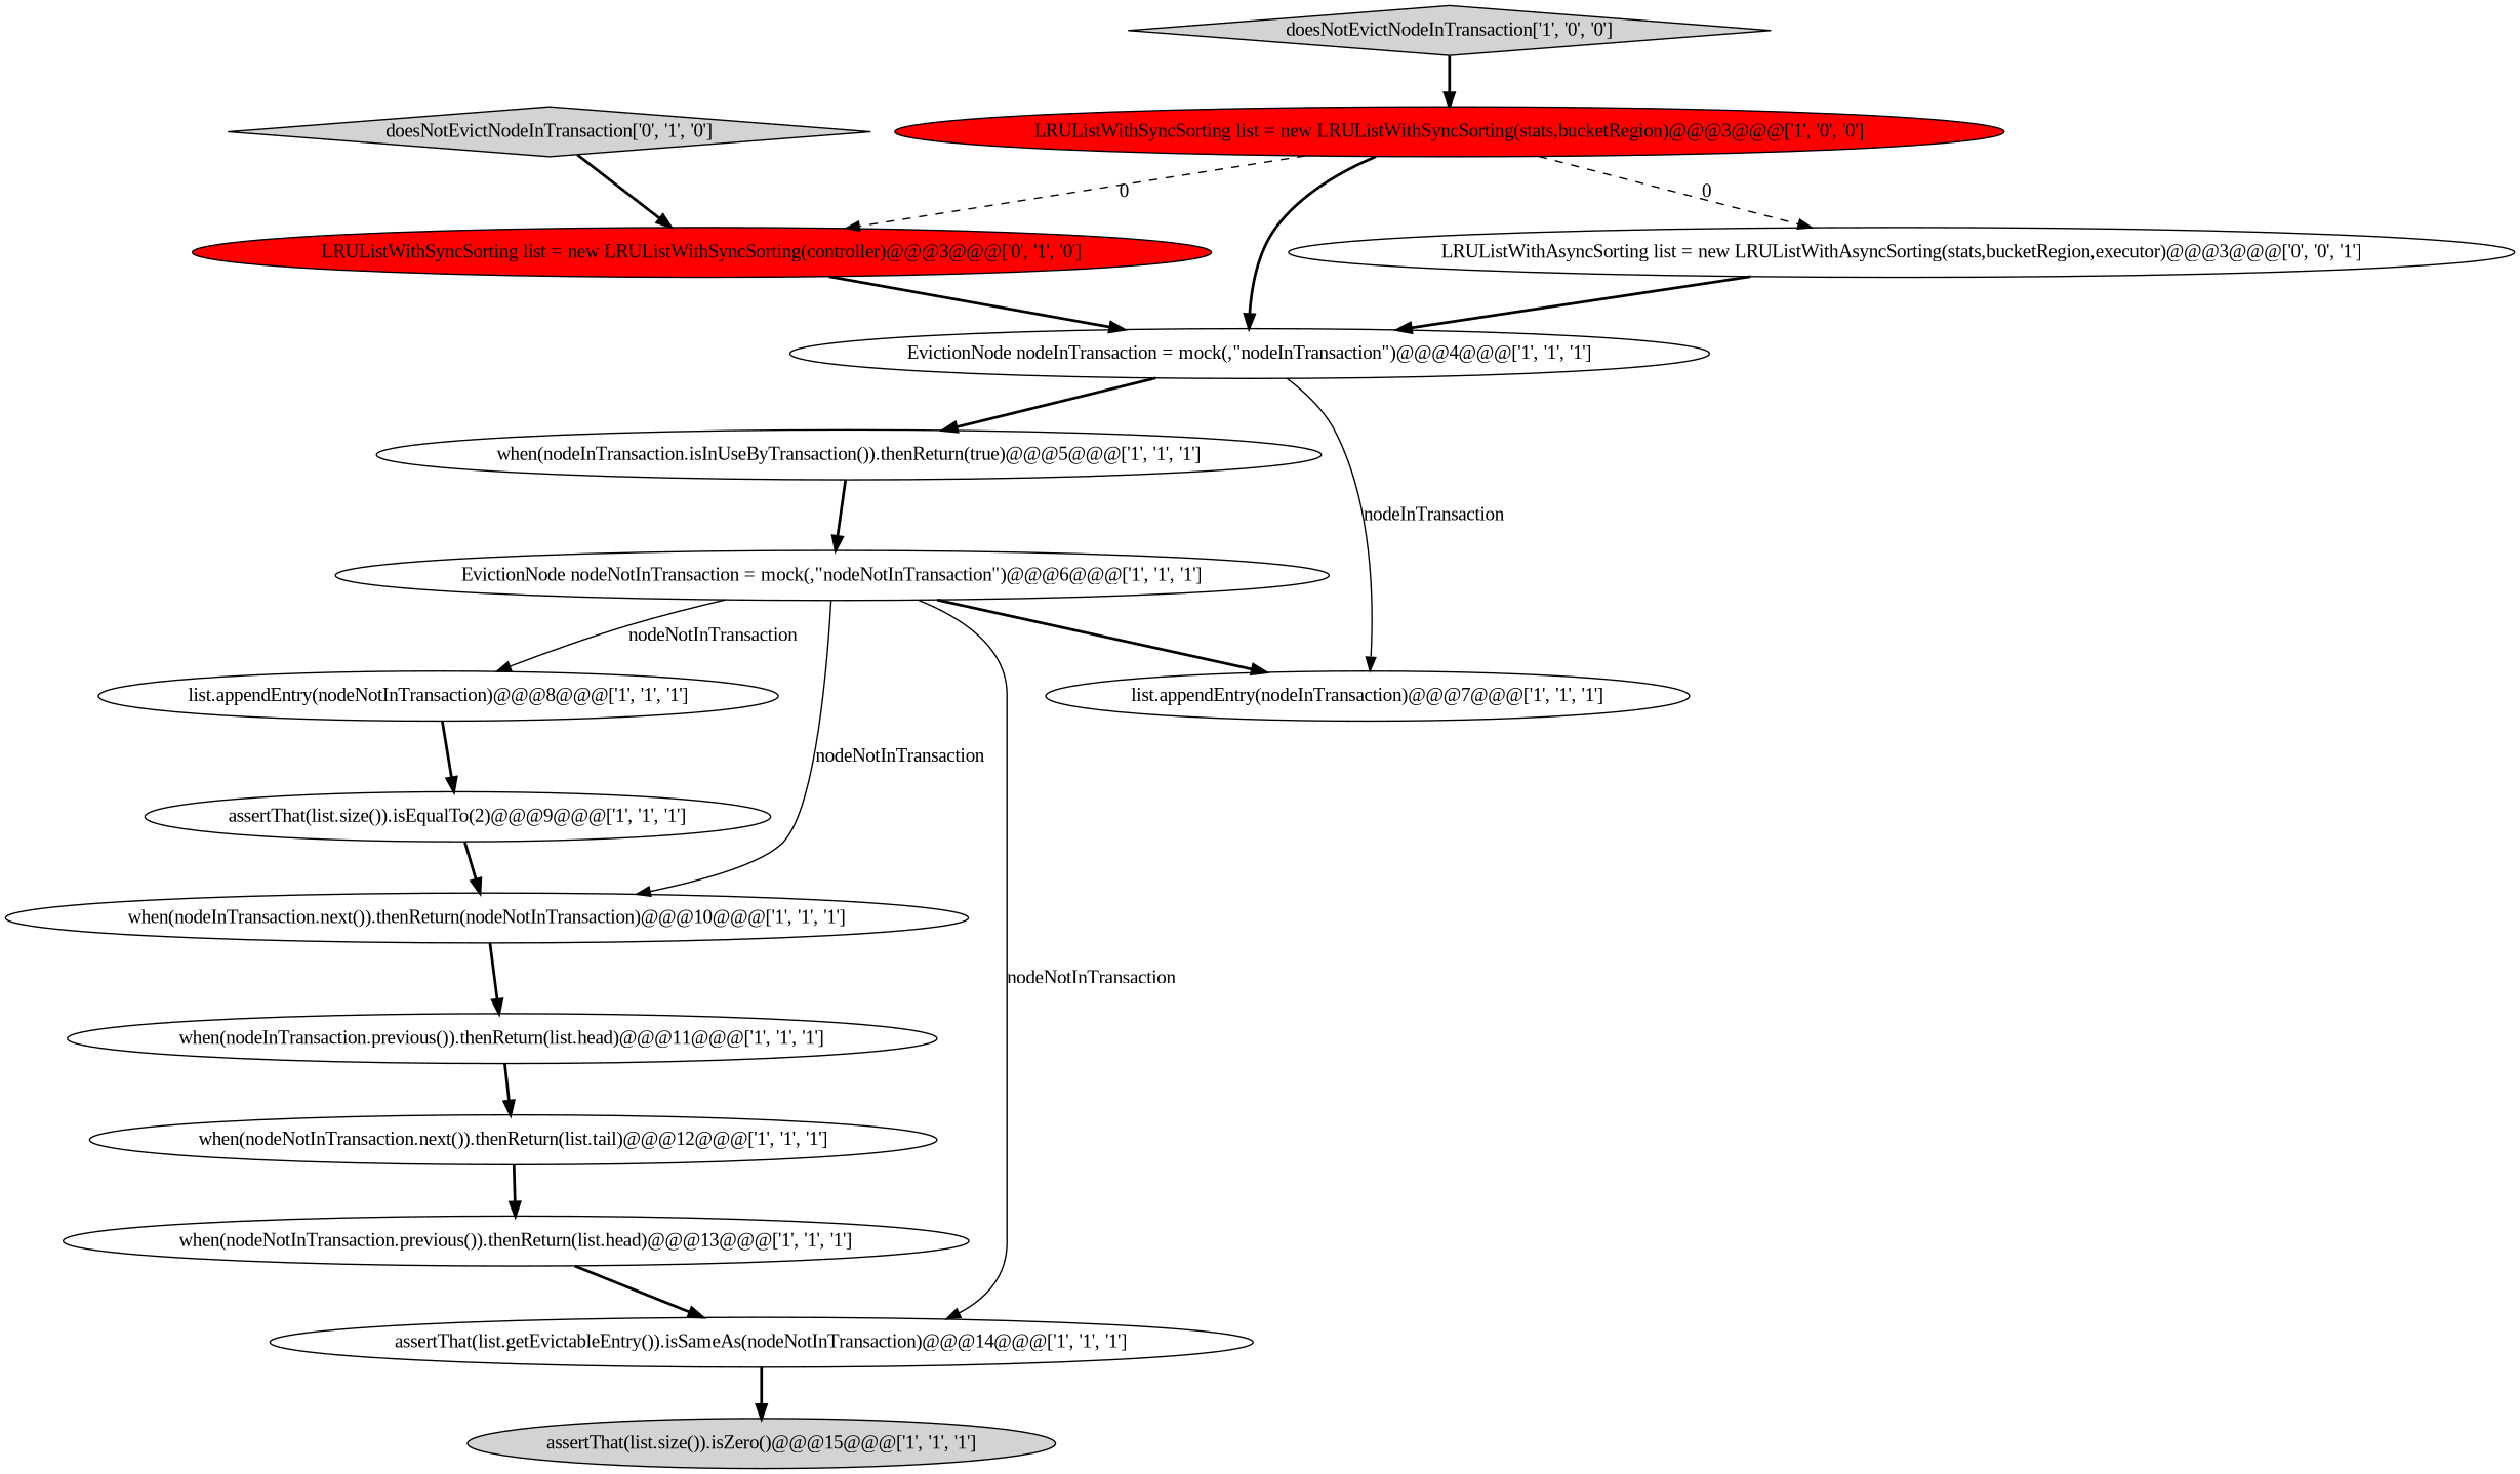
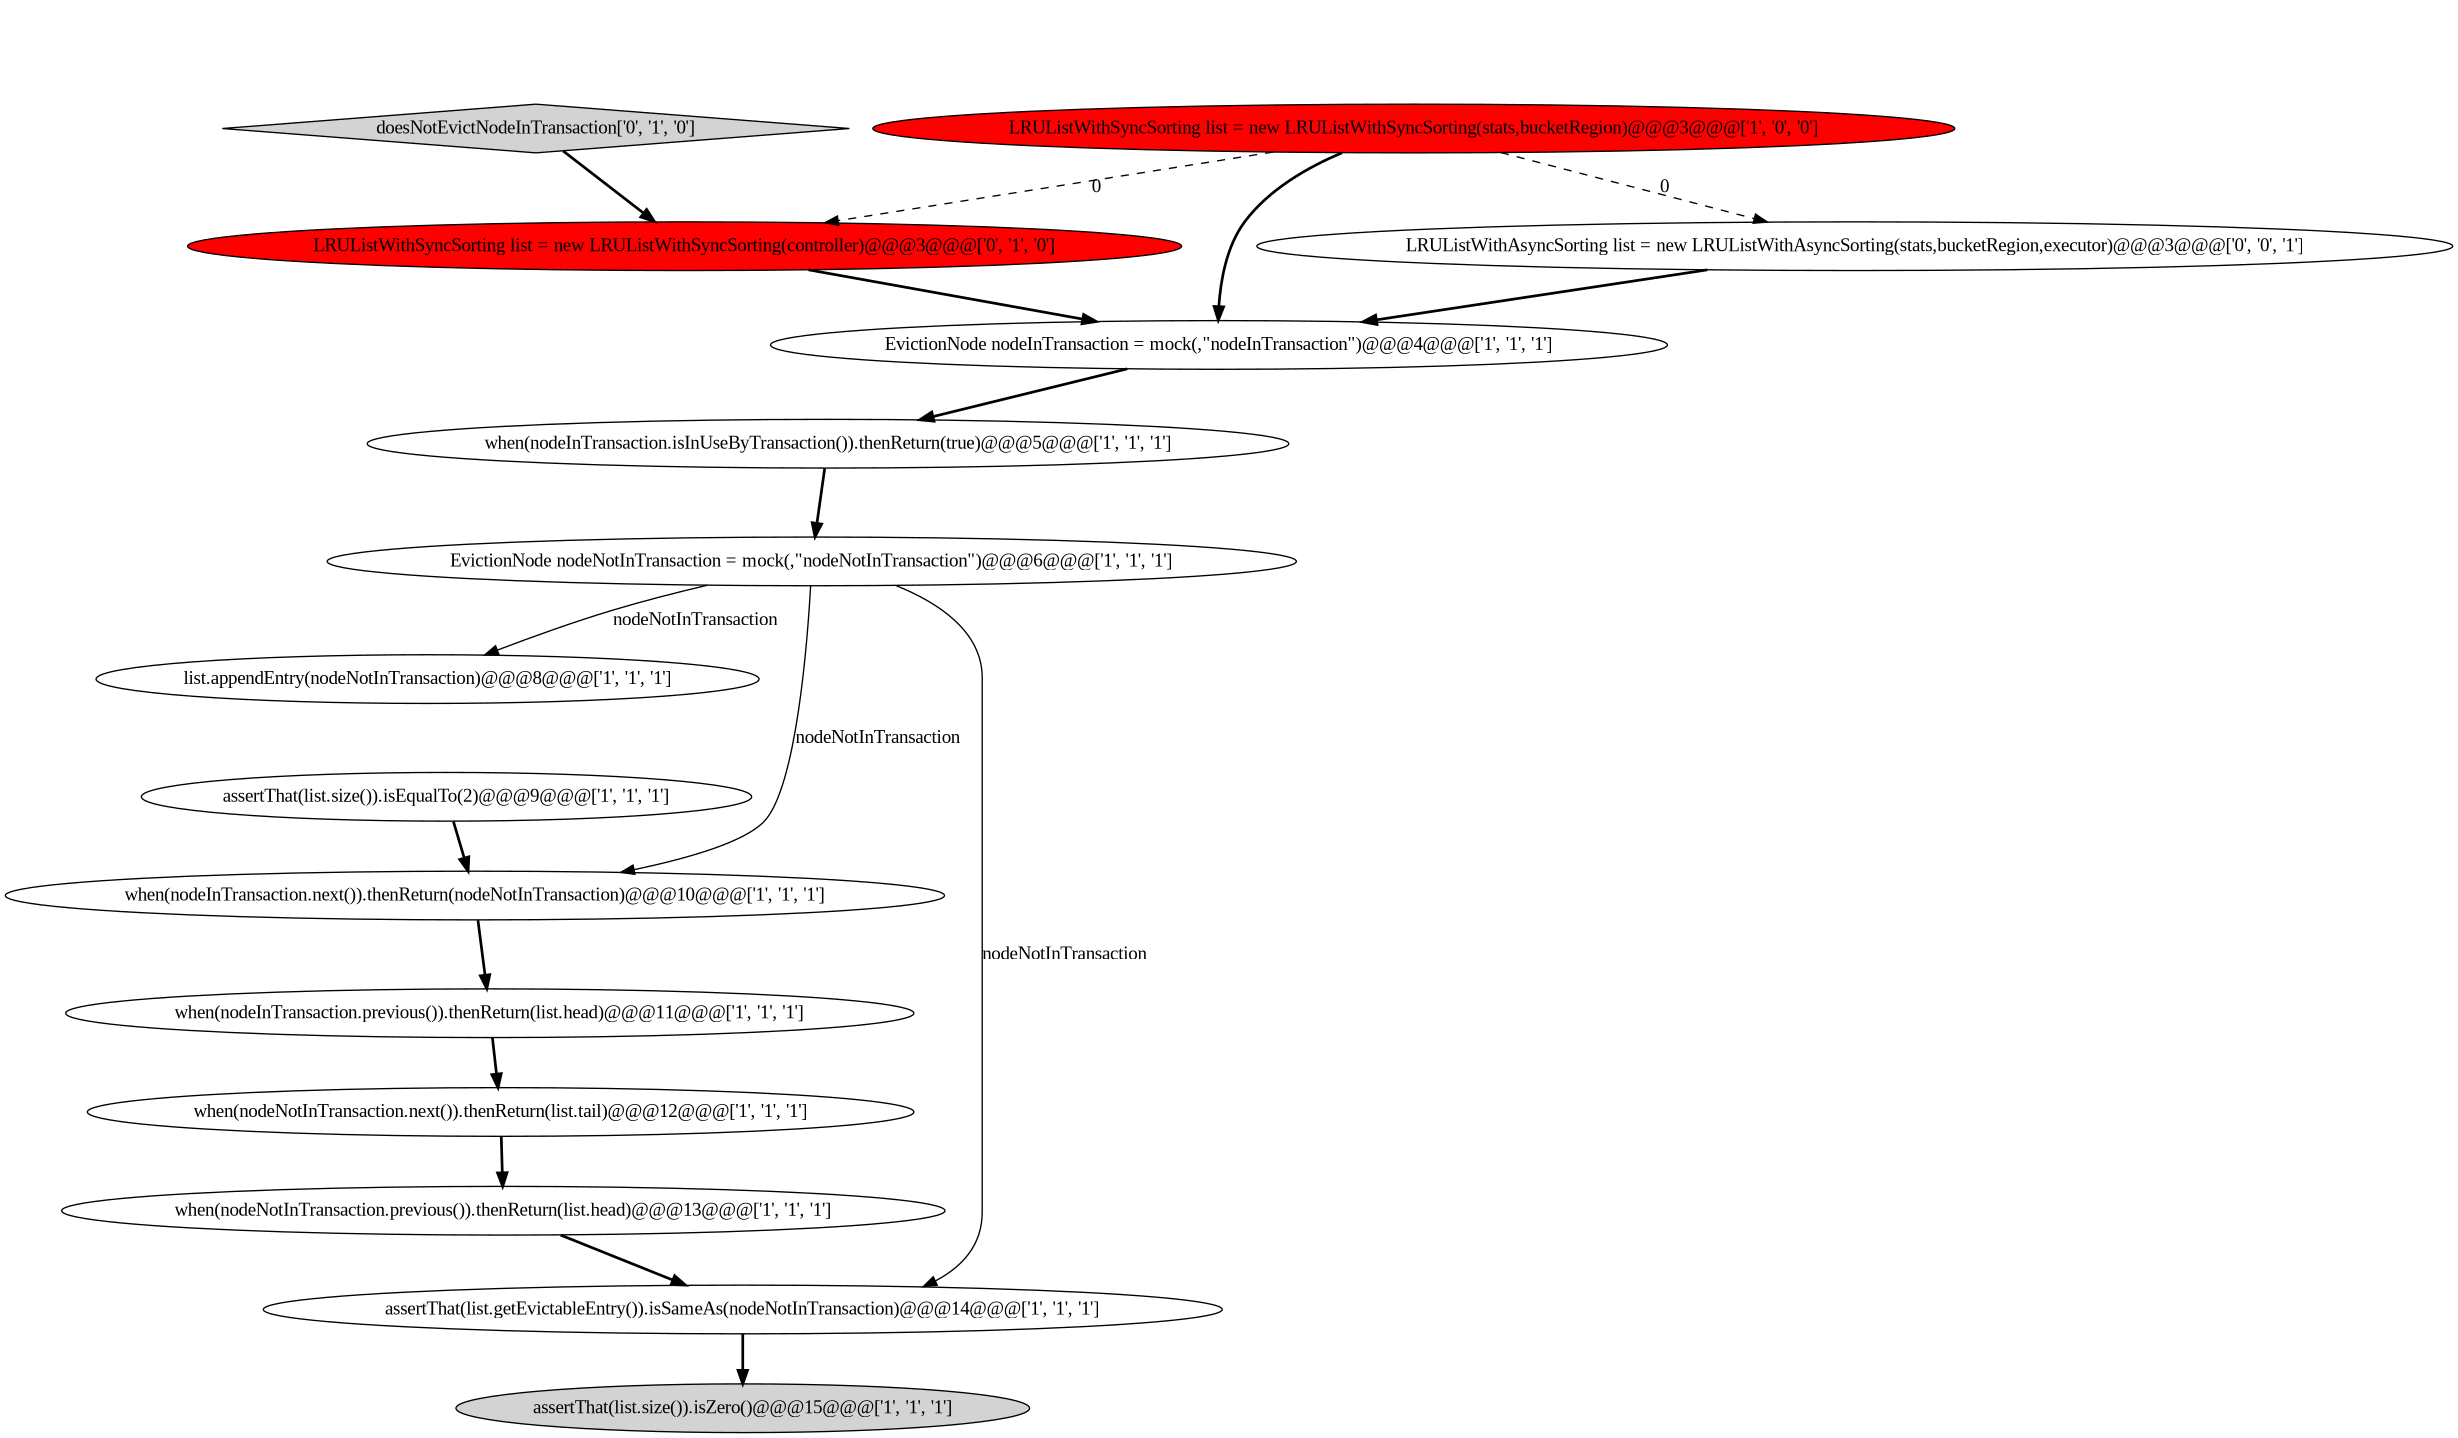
  digraph {
    fontname="Liberation Serif"
    node [fillcolor=white fontname="Liberation Serif" shape=ellipse style=filled]
    edge [fontname="Liberation Serif" style=bold]
    n1 [label="assertThat(list.size()).isEqualTo(2)@@@9@@@['1', '1', '1']"]
    n2 [label="when(nodeInTransaction.next()).thenReturn(nodeNotInTransaction)@@@10@@@['1', '1', '1']"]
    n3 [label="when(nodeInTransaction.previous()).thenReturn(list.head)@@@11@@@['1', '1', '1']"]
    n4 [fillcolor=lightgray label="assertThat(list.size()).isZero()@@@15@@@['1', '1', '1']"]
    n5 [label="when(nodeNotInTransaction.previous()).thenReturn(list.head)@@@13@@@['1', '1', '1']"]
    n6 [label="assertThat(list.getEvictableEntry()).isSameAs(nodeNotInTransaction)@@@14@@@['1', '1', '1']"]
    n7 [label="list.appendEntry(nodeNotInTransaction)@@@8@@@['1', '1', '1']"]
    n8 [label="LRUListWithAsyncSorting list = new LRUListWithAsyncSorting(stats,bucketRegion,executor)@@@3@@@['0', '0', '1']"]
    n9 [label="EvictionNode nodeInTransaction = mock(,\"nodeInTransaction\")@@@4@@@['1', '1', '1']"]
    n10 [label="when(nodeInTransaction.isInUseByTransaction()).thenReturn(true)@@@5@@@['1', '1', '1']"]
    n11 [label="EvictionNode nodeNotInTransaction = mock(,\"nodeNotInTransaction\")@@@6@@@['1', '1', '1']"]
-   n12 [label="list.appendEntry(nodeInTransaction)@@@7@@@['1', '1', '1']"]
    n13 [label="when(nodeNotInTransaction.next()).thenReturn(list.tail)@@@12@@@['1', '1', '1']"]
    n14 [fillcolor=red label="LRUListWithSyncSorting list = new LRUListWithSyncSorting(controller)@@@3@@@['0', '1', '0']"]
    n15 [fillcolor=red label="LRUListWithSyncSorting list = new LRUListWithSyncSorting(stats,bucketRegion)@@@3@@@['1', '0', '0']"]
-   n16 [fillcolor=lightgray label="doesNotEvictNodeInTransaction['1', '0', '0']" shape=diamond]
    n17 [fillcolor=lightgray label="doesNotEvictNodeInTransaction['0', '1', '0']" shape=diamond]
    n1 -> n2
    n2 -> n3
    n3 -> n13
    n5 -> n6
    n6 -> n4
-   n7 -> n1
    n8 -> n9
    n9 -> n10
-   n9 -> n12 [label=nodeInTransaction style=solid]
    n10 -> n11
    n11 -> n2 [label=nodeNotInTransaction style=solid]
    n11 -> n6 [label=nodeNotInTransaction style=solid]
    n11 -> n7 [label=nodeNotInTransaction style=solid]
-   n11 -> n12
    n13 -> n5
    n14 -> n9
    n15 -> n8 [label=0 style=dashed]
    n15 -> n9
    n15 -> n14 [label=0 style=dashed]
-   n16 -> n15
    n17 -> n14
  }
